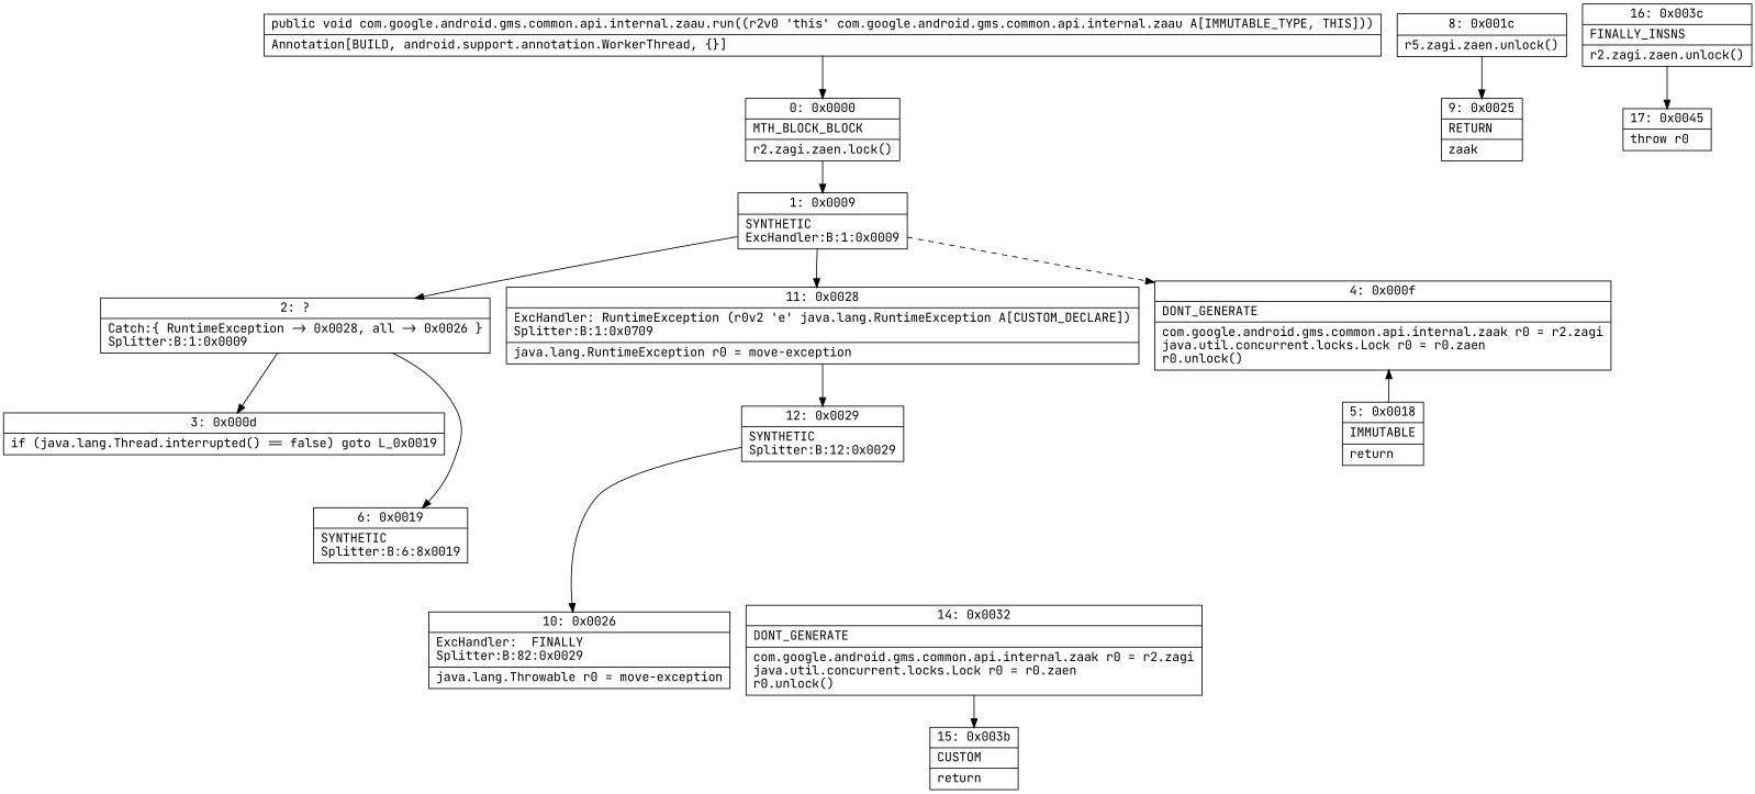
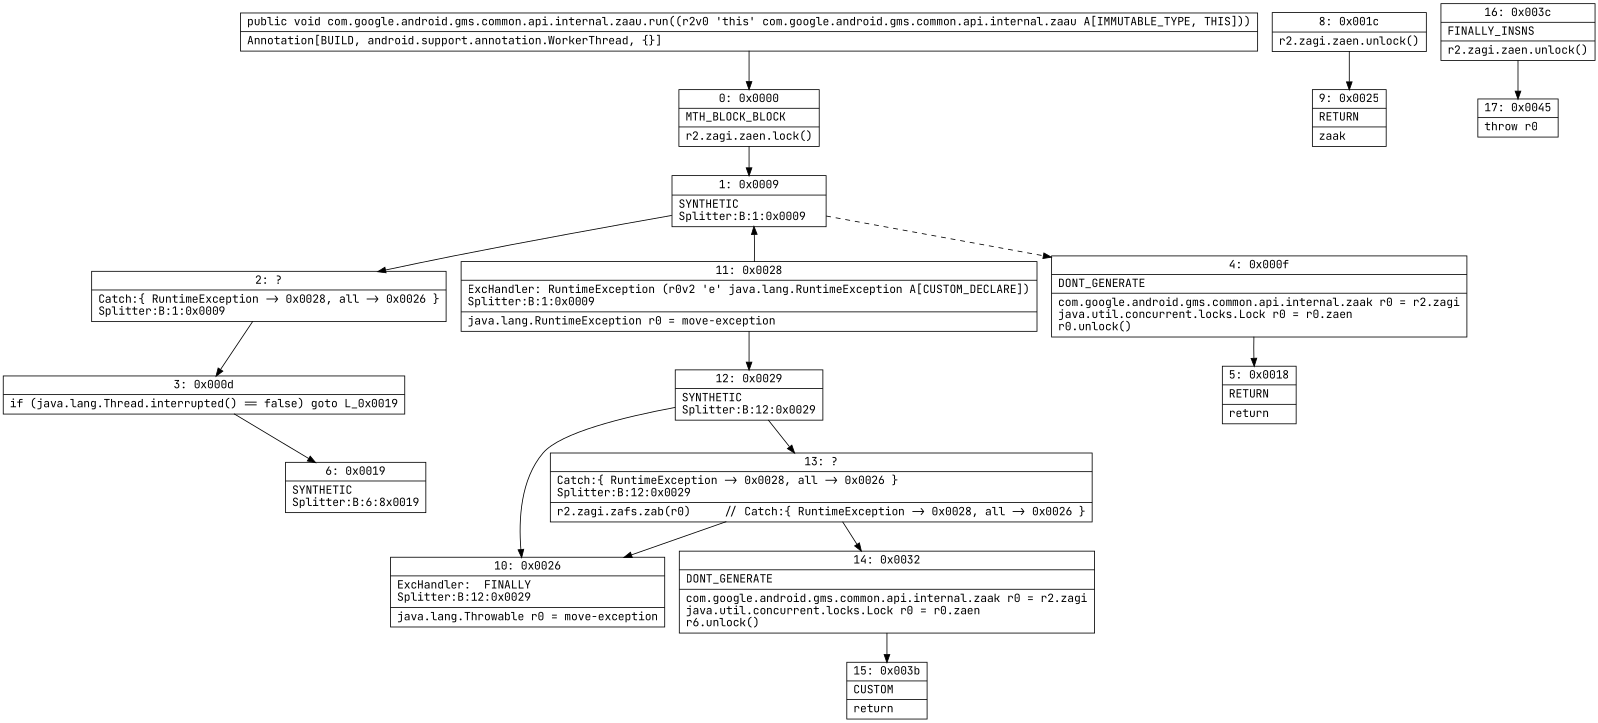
  digraph {
    fontname="JetBrains Mono"
    node [fontname="JetBrains Mono" shape=record]
    edge [fontname="JetBrains Mono"]
    n1 [label="{0\:\ 0x0000|MTH_BLOCK_BLOCK\l|r2.zagi.zaen.lock()\l}"]
-   n2 [label="{1\:\ 0x0009|SYNTHETIC\lExcHandler:B:1:0x0009\l}"]
+   n2 [label="{1\:\ 0x0009|SYNTHETIC\lSplitter:B:1:0x0009\l}"]
    n3 [label="{2\:\ ?|Catch:\{ RuntimeException \-\> 0x0028, all \-\> 0x0026 \}\lSplitter:B:1:0x0009\l}"]
-   n4 [label="{11\:\ 0x0028|ExcHandler: RuntimeException (r0v2 'e' java.lang.RuntimeException A[CUSTOM_DECLARE])\lSplitter:B:1:0x0709\l|java.lang.RuntimeException r0 = move\-exception\l}"]
+   n4 [label="{11\:\ 0x0028|ExcHandler: RuntimeException (r0v2 'e' java.lang.RuntimeException A[CUSTOM_DECLARE])\lSplitter:B:1:0x0009\l|java.lang.RuntimeException r0 = move\-exception\l}"]
    n5 [label="{4\:\ 0x000f|DONT_GENERATE\l|com.google.android.gms.common.api.internal.zaak r0 = r2.zagi\ljava.util.concurrent.locks.Lock r0 = r0.zaen\lr0.unlock()\l}"]
    n6 [label="{3\:\ 0x000d|if (java.lang.Thread.interrupted() == false) goto L_0x0019\l}"]
    n7 [label="{12\:\ 0x0029|SYNTHETIC\lSplitter:B:12:0x0029\l}"]
    n8 [label="{6\:\ 0x0019|SYNTHETIC\lSplitter:B:6:8x0019\l}"]
-   n9 [label="{5\:\ 0x0018|IMMUTABLE\l|return\l}"]
-   n10 [label="{8\:\ 0x001c|r5.zagi.zaen.unlock()\l}"]
+   n9 [label="{5\:\ 0x0018|RETURN\l|return\l}"]
+   n10 [label="{8\:\ 0x001c|r2.zagi.zaen.unlock()\l}"]
    n11 [label="{9\:\ 0x0025|RETURN\l|zaak\l}"]
-   n12 [label="{10\:\ 0x0026|ExcHandler:  FINALLY\lSplitter:B:82:0x0029\l|java.lang.Throwable r0 = move\-exception\l}"]
+   n12 [label="{10\:\ 0x0026|ExcHandler:  FINALLY\lSplitter:B:12:0x0029\l|java.lang.Throwable r0 = move\-exception\l}"]
    n13 [label="{16\:\ 0x003c|FINALLY_INSNS\l|r2.zagi.zaen.unlock()\l}"]
    n14 [label="{17\:\ 0x0045|throw r0\l}"]
-   n16 [label="{14\:\ 0x0032|DONT_GENERATE\l|com.google.android.gms.common.api.internal.zaak r0 = r2.zagi\ljava.util.concurrent.locks.Lock r0 = r0.zaen\lr0.unlock()\l}"]
+   n15 [label="{13\:\ ?|Catch:\{ RuntimeException \-\> 0x0028, all \-\> 0x0026 \}\lSplitter:B:12:0x0029\l|r2.zagi.zafs.zab(r0)     \/\/ Catch:\{ RuntimeException \-\> 0x0028, all \-\> 0x0026 \}\l}"]
+   n16 [label="{14\:\ 0x0032|DONT_GENERATE\l|com.google.android.gms.common.api.internal.zaak r0 = r2.zagi\ljava.util.concurrent.locks.Lock r0 = r0.zaen\lr6.unlock()\l}"]
    n17 [label="{15\:\ 0x003b|CUSTOM\l|return\l}"]
    n18 [label="{public void com.google.android.gms.common.api.internal.zaau.run((r2v0 'this' com.google.android.gms.common.api.internal.zaau A[IMMUTABLE_TYPE, THIS]))  | Annotation[BUILD, android.support.annotation.WorkerThread, \{\}]\l}"]
    n1 -> n2
    n2 -> n3
-   n2 -> n4
+   n4 -> n2
    n2 -> n5 [style=dashed]
    n3 -> n6
    n4 -> n7
-   n9 -> n5
-   n3 -> n8
+   n5 -> n9
+   n6 -> n8
    n7 -> n12
+   n7 -> n15
    n10 -> n11
    n13 -> n14
+   n15 -> n12
+   n15 -> n16
    n16 -> n17
    n18 -> n1
  }
